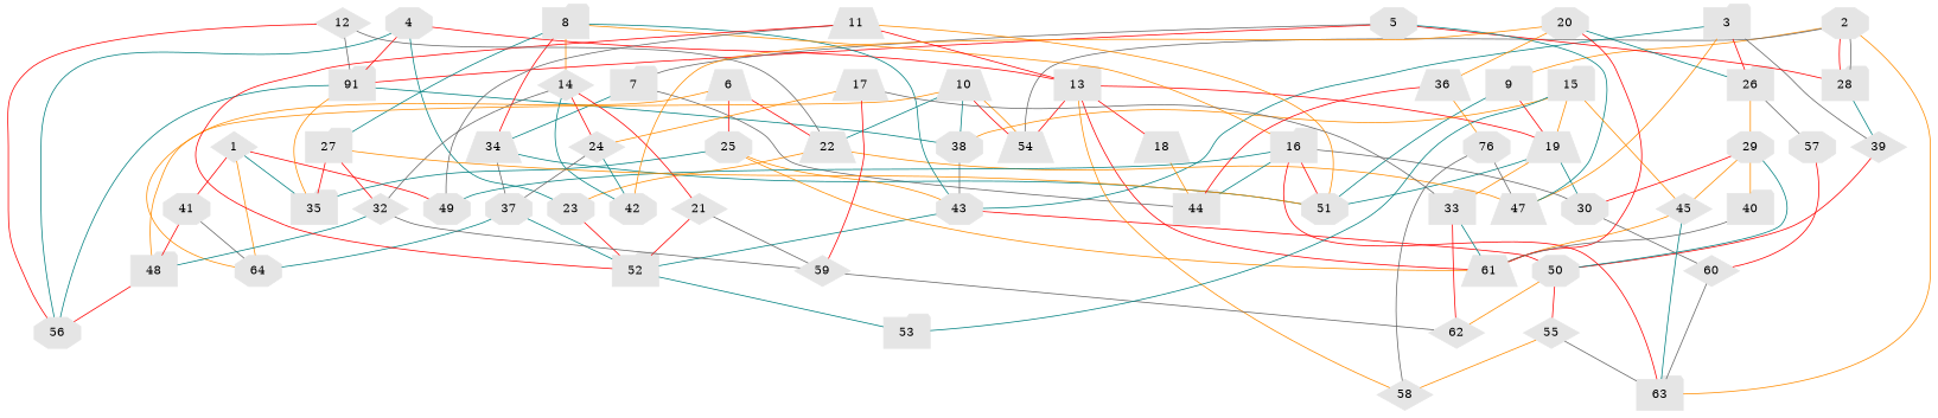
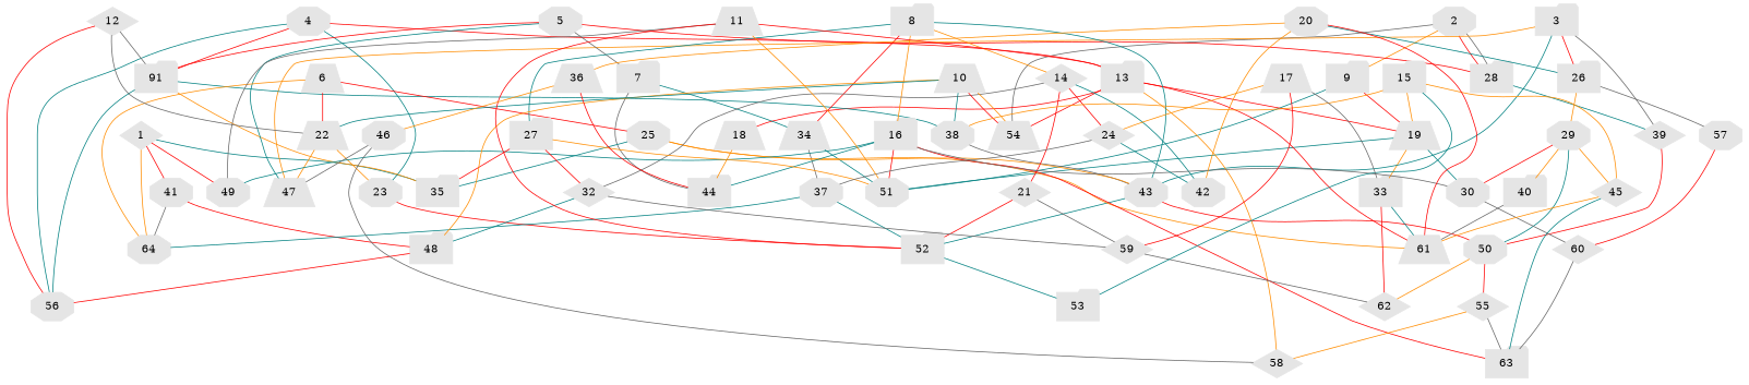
  graph {
    node [color=gray90 shape=octagon style=filled]
    edge [color=red]
    1 [shape=diamond]
    35 [shape=folder]
    41
    49
    64
    48 [shape=folder]
    9 [shape=folder]
    2
    28 [shape=folder]
    54 [shape=trapezium]
    63 [shape=folder]
    19 [shape=trapezium]
    51
    39 [shape=diamond]
    3 [shape=folder]
    26 [shape=folder]
    43
    47 [shape=trapezium]
    29
    57
    50
    52 [shape=folder]
    13 [shape=folder]
    4
    23
    n26 [label=91 shape=folder]
    56
    18 [shape=trapezium]
    58 [shape=diamond]
    61 [shape=trapezium]
    38
    5
    7 [shape=folder]
    34 [shape=trapezium]
    44 [shape=folder]
    6 [shape=trapezium]
    22 [shape=trapezium]
    25
    37
    8 [shape=folder]
    14 [shape=diamond]
    16 [shape=folder]
    27 [shape=folder]
    21 [shape=diamond]
    24 [shape=diamond]
    32 [shape=diamond]
    42
    30
    33 [shape=folder]
    10 [shape=trapezium]
    11 [shape=trapezium]
    53 [shape=folder]
    12 [shape=diamond]
    59 [shape=diamond]
    15 [shape=folder]
    45 [shape=diamond]
    60 [shape=diamond]
    17 [shape=trapezium]
    62 [shape=diamond]
    20
    36 [shape=trapezium]
-   46 [label=76]
+   46
    40 [shape=folder]
    55 [shape=diamond]
    1 -- 35 [color=teal]
    1 -- 41
    1 -- 49
    1 -- 64 [color=darkorange]
    41 -- 64 [color=gray40]
    41 -- 48
    48 -- 56
    9 -- 19
    9 -- 51 [color=teal]
    2 -- 9 [color=darkorange]
    2 -- 28
    2 -- 28 [color=gray40]
    2 -- 54 [color=gray40]
-   2 -- 63 [color=darkorange]
    28 -- 39 [color=teal]
    19 -- 51 [color=teal]
    19 -- 30 [color=teal]
    19 -- 33 [color=darkorange]
    39 -- 50
    3 -- 39 [color=gray40]
    3 -- 26
    3 -- 43 [color=teal]
    3 -- 47 [color=darkorange]
    26 -- 29 [color=darkorange]
    26 -- 57 [color=gray40]
    43 -- 50
    43 -- 52 [color=teal]
    29 -- 50 [color=teal]
    29 -- 30
    29 -- 45 [color=darkorange]
    29 -- 40 [color=darkorange]
    57 -- 60
    50 -- 62 [color=darkorange]
    50 -- 55
    52 -- 53 [color=teal]
    13 -- 54
    13 -- 19
    13 -- 18
    13 -- 58 [color=darkorange]
    13 -- 61
    4 -- 13
    4 -- 23 [color=teal]
    4 -- n26
    4 -- 56 [color=teal]
    23 -- 52
    n26 -- 35 [color=darkorange]
    n26 -- 56 [color=teal]
    n26 -- 38 [color=teal]
    18 -- 44 [color=darkorange]
    38 -- 43 [color=gray40]
    5 -- 28
    5 -- 47 [color=teal]
    5 -- n26
    5 -- 7 [color=gray40]
    7 -- 34 [color=teal]
    7 -- 44 [color=gray40]
    34 -- 51 [color=teal]
    34 -- 37 [color=gray40]
    6 -- 64 [color=darkorange]
    6 -- 22
    6 -- 25
    22 -- 47 [color=darkorange]
    22 -- 23 [color=darkorange]
    25 -- 35 [color=teal]
    25 -- 43 [color=darkorange]
    25 -- 61 [color=darkorange]
    37 -- 64 [color=teal]
    37 -- 52 [color=teal]
    8 -- 43 [color=teal]
    8 -- 34
    8 -- 14 [color=darkorange]
    8 -- 16 [color=darkorange]
    8 -- 27 [color=teal]
    14 -- 21
    14 -- 24
    14 -- 32 [color=gray40]
    14 -- 42 [color=teal]
    16 -- 49 [color=teal]
    16 -- 63
    16 -- 51
    16 -- 44 [color=teal]
    16 -- 30 [color=gray40]
    27 -- 35
    27 -- 51 [color=darkorange]
    27 -- 32
    21 -- 52
    21 -- 59 [color=gray40]
    24 -- 37 [color=gray40]
    24 -- 42 [color=teal]
    32 -- 48 [color=teal]
    32 -- 59 [color=gray40]
    30 -- 60 [color=gray40]
    33 -- 61 [color=teal]
    33 -- 62
    10 -- 48 [color=darkorange]
    10 -- 54
    10 -- 54 [color=darkorange]
    10 -- 38 [color=teal]
    10 -- 22 [color=teal]
    11 -- 49 [color=gray40]
    11 -- 51 [color=darkorange]
    11 -- 52
    11 -- 13
    12 -- n26 [color=gray40]
    12 -- 56
    12 -- 22 [color=gray40]
    59 -- 62 [color=gray40]
    15 -- 19 [color=darkorange]
    15 -- 38 [color=darkorange]
    15 -- 53 [color=teal]
    15 -- 45 [color=darkorange]
    45 -- 63 [color=teal]
    45 -- 61 [color=darkorange]
    60 -- 63 [color=gray40]
    17 -- 24 [color=darkorange]
    17 -- 33 [color=gray40]
    17 -- 59
    20 -- 26 [color=teal]
    20 -- 61
    20 -- 42 [color=darkorange]
    20 -- 36 [color=darkorange]
    36 -- 44
    36 -- 46 [color=darkorange]
    46 -- 47 [color=gray40]
    46 -- 58 [color=gray40]
    40 -- 61 [color=gray40]
    55 -- 63 [color=gray40]
    55 -- 58 [color=darkorange]
  }
